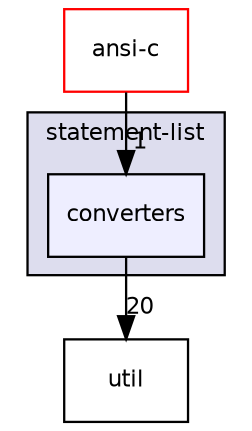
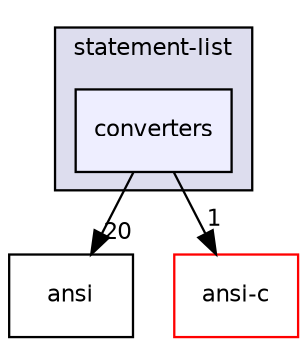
  digraph {
    compound=true
    node [fontname=Helvetica fontsize=10 shape=box]
    edge [labeldistance=1.5 labelfontname=Helvetica labelfontsize=10]
    n1 [fillcolor="#eeeeff" label=converters pencolor=black style=filled]
-   n2 [label=util]
+   n2 [label=ansi]
    n3 [color=red label="ansi-c"]
    subgraph cluster_1 {
      bgcolor="#ddddee"
      fontname=Helvetica
      fontsize=10
      label="statement-list"
      pencolor=black
      n1
    }
    n1 -> n2 [headlabel=20]
-   n3 -> n1 [headlabel=1]
+   n1 -> n3 [headlabel=1]
  }
